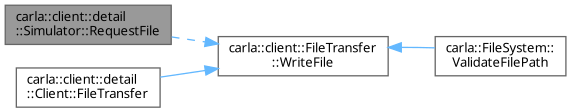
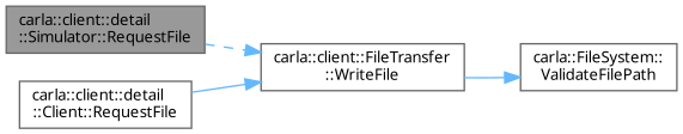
  digraph {
    fontname="Noto Sans"
    rankdir=LR
    node [color=grey40 fillcolor=white fontname="Noto Sans" fontsize=10 shape=box style=filled]
    edge [color=steelblue1 fontname="Noto Sans" fontsize=10 labelfontname=Helvetica labelfontsize=10 style=solid]
    n1 [color=gray40 fillcolor=grey60 fontcolor=black height=0.2 label="carla::client::detail\l::Simulator::RequestFile" width=0.4]
    n2 [height=0.2 label="carla::client::FileTransfer\l::WriteFile" width=0.4]
-   n3 [height=0.2 label="carla::client::detail\l::Client::FileTransfer" width=0.4]
+   n3 [height=0.2 label="carla::client::detail\l::Client::RequestFile" width=0.4]
    n4 [height=0.2 label="carla::FileSystem::\lValidateFilePath" width=0.4]
    n1 -> n2 [style=dashed]
-   n4 -> n2
+   n2 -> n4
    n3 -> n2
  }
